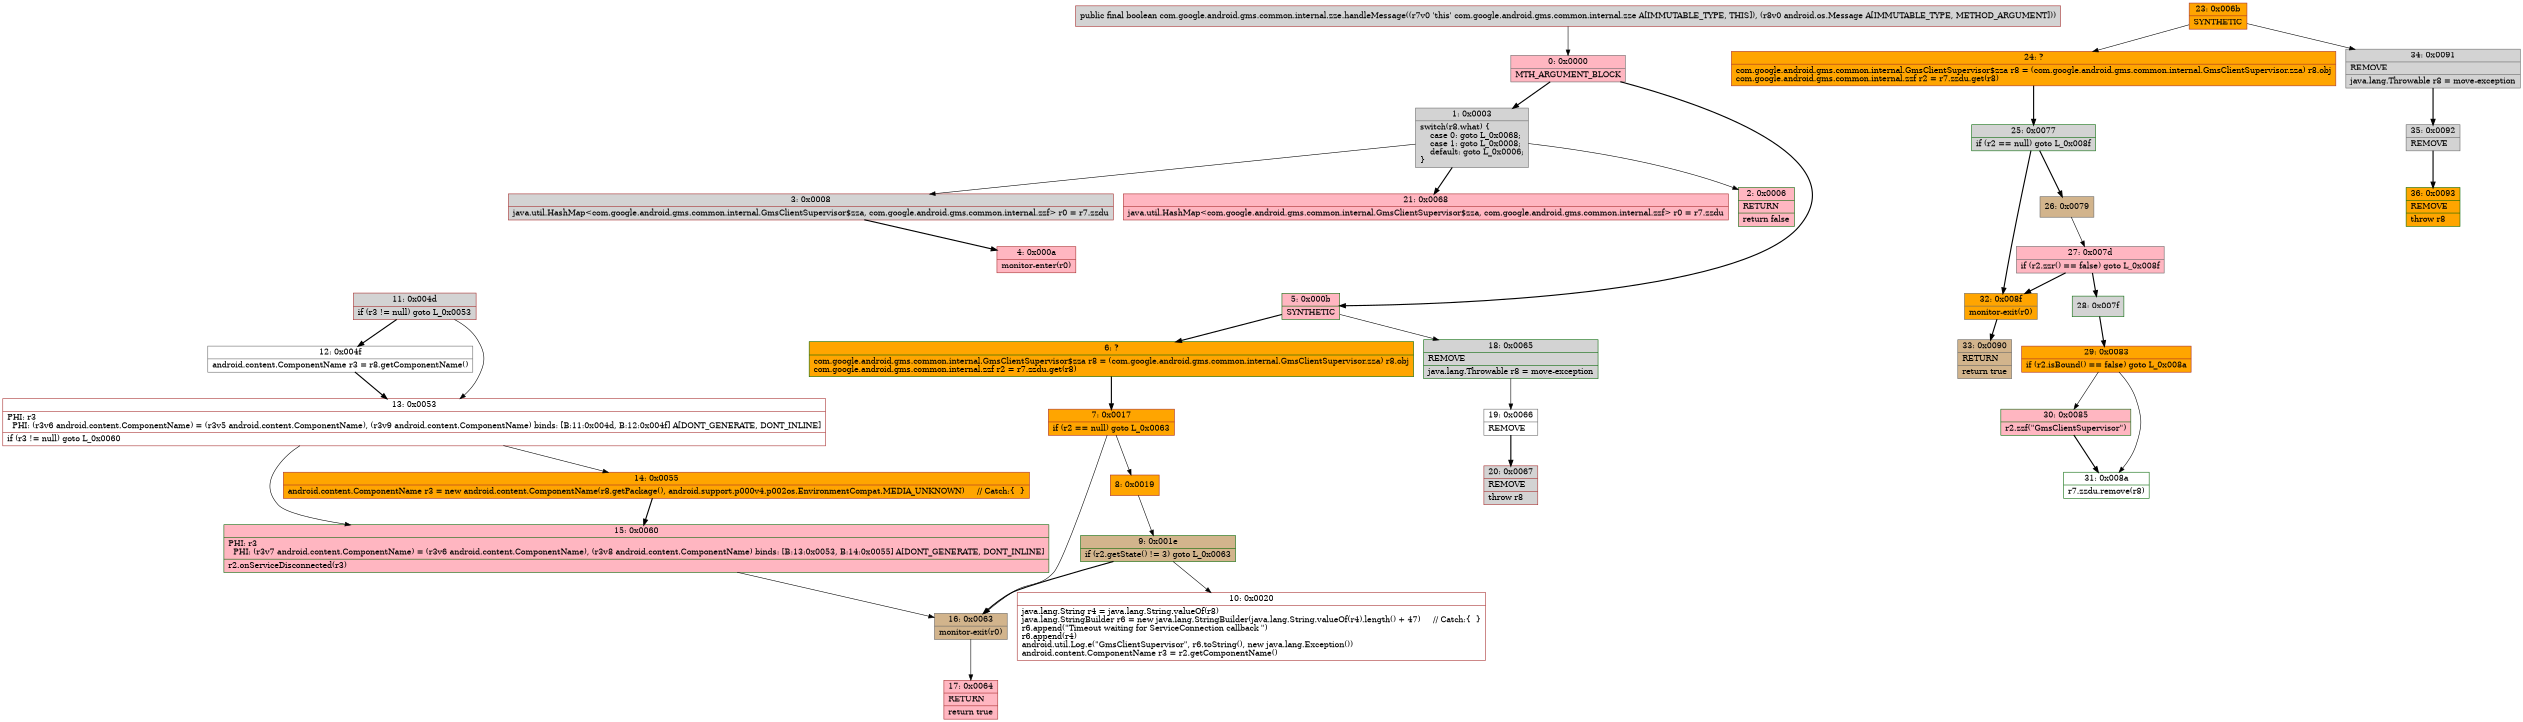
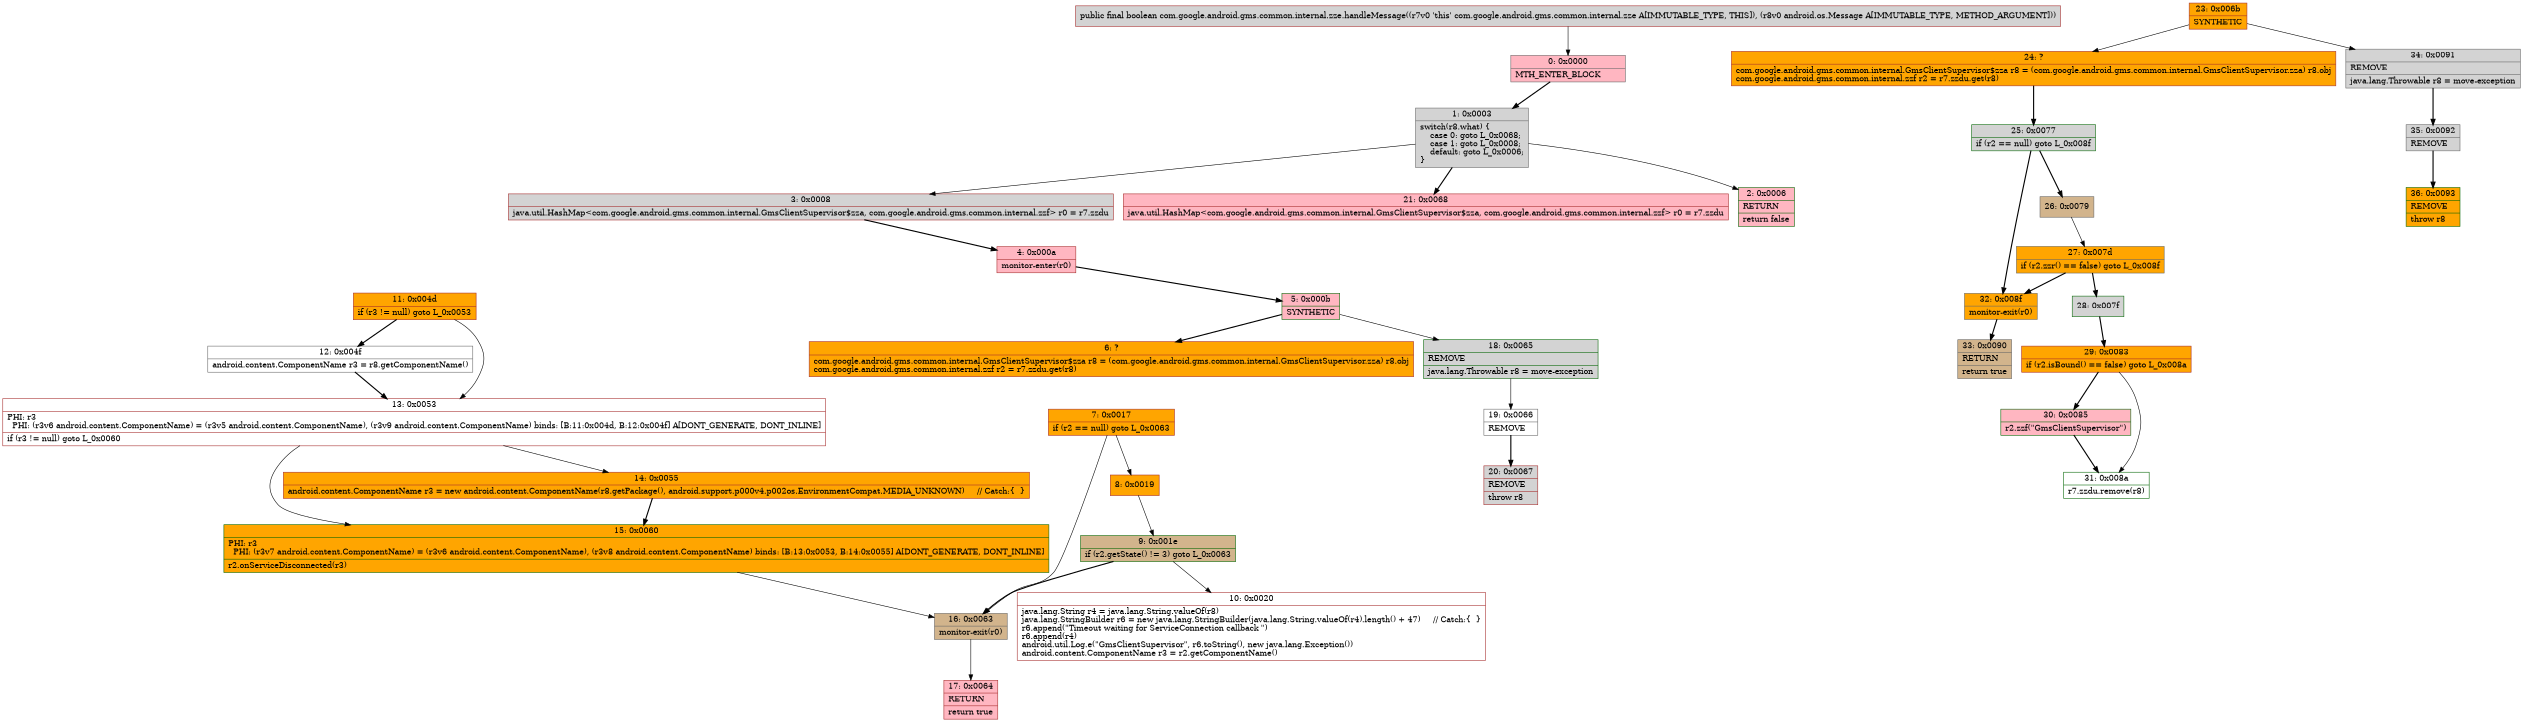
  digraph {
    node [color=brown fillcolor=lightgrey shape=record style=filled]
    edge [style=bold]
-   n1 [color=gray40 fillcolor=lightpink label="{0\:\ 0x0000|MTH_ARGUMENT_BLOCK\l}"]
+   n1 [color=gray40 fillcolor=lightpink label="{0\:\ 0x0000|MTH_ENTER_BLOCK\l}"]
    n2 [color=gray40 label="{1\:\ 0x0003|switch(r8.what) \{\l    case 0: goto L_0x0068;\l    case 1: goto L_0x0008;\l    default: goto L_0x0006;\l\}\l}"]
    n3 [color=darkgreen fillcolor=lightpink label="{2\:\ 0x0006|RETURN\l|return false\l}"]
    n4 [label="{3\:\ 0x0008|java.util.HashMap\<com.google.android.gms.common.internal.GmsClientSupervisor$zza, com.google.android.gms.common.internal.zzf\> r0 = r7.zzdu\l}"]
    n5 [fillcolor=lightpink label="{21\:\ 0x0068|java.util.HashMap\<com.google.android.gms.common.internal.GmsClientSupervisor$zza, com.google.android.gms.common.internal.zzf\> r0 = r7.zzdu\l}"]
    n6 [fillcolor=lightpink label="{4\:\ 0x000a|monitor\-enter(r0)\l}"]
    n7 [color=darkgreen fillcolor=lightpink label="{5\:\ 0x000b|SYNTHETIC\l}"]
-   n8 [color=darkgreen fillcolor=orange label="{6\:\ ?|com.google.android.gms.common.internal.GmsClientSupervisor$zza r8 = (com.google.android.gms.common.internal.GmsClientSupervisor.zza) r8.obj\lcom.google.android.gms.common.internal.zzf r2 = r7.zzdu.get(r8)\l}"]
+   n8 [fillcolor=orange label="{6\:\ ?|com.google.android.gms.common.internal.GmsClientSupervisor$zza r8 = (com.google.android.gms.common.internal.GmsClientSupervisor.zza) r8.obj\lcom.google.android.gms.common.internal.zzf r2 = r7.zzdu.get(r8)\l}"]
    n9 [color=darkgreen label="{18\:\ 0x0065|REMOVE\l|java.lang.Throwable r8 = move\-exception\l}"]
    n10 [fillcolor=orange label="{7\:\ 0x0017|if (r2 == null) goto L_0x0063\l}"]
    n11 [color=gray40 fillcolor=white label="{19\:\ 0x0066|REMOVE\l}"]
    n12 [fillcolor=orange label="{8\:\ 0x0019}"]
    n13 [color=gray40 fillcolor=tan label="{16\:\ 0x0063|monitor\-exit(r0)\l}"]
    n14 [color=darkgreen fillcolor=tan label="{9\:\ 0x001e|if (r2.getState() != 3) goto L_0x0063\l}"]
    n15 [fillcolor=lightpink label="{17\:\ 0x0064|RETURN\l|return true\l}"]
    n16 [fillcolor=white label="{10\:\ 0x0020|java.lang.String r4 = java.lang.String.valueOf(r8)\ljava.lang.StringBuilder r6 = new java.lang.StringBuilder(java.lang.String.valueOf(r4).length() + 47)     \/\/ Catch:\{  \}\lr6.append(\"Timeout waiting for ServiceConnection callback \")\lr6.append(r4)\landroid.util.Log.e(\"GmsClientSupervisor\", r6.toString(), new java.lang.Exception())\landroid.content.ComponentName r3 = r2.getComponentName()\l}"]
-   n17 [label="{11\:\ 0x004d|if (r3 != null) goto L_0x0053\l}"]
+   n17 [fillcolor=orange label="{11\:\ 0x004d|if (r3 != null) goto L_0x0053\l}"]
    n18 [color=gray40 fillcolor=white label="{12\:\ 0x004f|android.content.ComponentName r3 = r8.getComponentName()\l}"]
    n19 [fillcolor=white label="{13\:\ 0x0053|PHI: r3 \l  PHI: (r3v6 android.content.ComponentName) = (r3v5 android.content.ComponentName), (r3v9 android.content.ComponentName) binds: [B:11:0x004d, B:12:0x004f] A[DONT_GENERATE, DONT_INLINE]\l|if (r3 != null) goto L_0x0060\l}"]
    n20 [fillcolor=orange label="{14\:\ 0x0055|android.content.ComponentName r3 = new android.content.ComponentName(r8.getPackage(), android.support.p000v4.p002os.EnvironmentCompat.MEDIA_UNKNOWN)     \/\/ Catch:\{  \}\l}"]
-   n21 [color=darkgreen fillcolor=lightpink label="{15\:\ 0x0060|PHI: r3 \l  PHI: (r3v7 android.content.ComponentName) = (r3v6 android.content.ComponentName), (r3v8 android.content.ComponentName) binds: [B:13:0x0053, B:14:0x0055] A[DONT_GENERATE, DONT_INLINE]\l|r2.onServiceDisconnected(r3)\l}"]
+   n21 [color=darkgreen fillcolor=orange label="{15\:\ 0x0060|PHI: r3 \l  PHI: (r3v7 android.content.ComponentName) = (r3v6 android.content.ComponentName), (r3v8 android.content.ComponentName) binds: [B:13:0x0053, B:14:0x0055] A[DONT_GENERATE, DONT_INLINE]\l|r2.onServiceDisconnected(r3)\l}"]
    n22 [label="{20\:\ 0x0067|REMOVE\l|throw r8\l}"]
    n23 [fillcolor=orange label="{23\:\ 0x006b|SYNTHETIC\l}"]
    n24 [fillcolor=orange label="{24\:\ ?|com.google.android.gms.common.internal.GmsClientSupervisor$zza r8 = (com.google.android.gms.common.internal.GmsClientSupervisor.zza) r8.obj\lcom.google.android.gms.common.internal.zzf r2 = r7.zzdu.get(r8)\l}"]
    n25 [color=gray40 label="{34\:\ 0x0091|REMOVE\l|java.lang.Throwable r8 = move\-exception\l}"]
    n26 [color=darkgreen label="{25\:\ 0x0077|if (r2 == null) goto L_0x008f\l}"]
    n27 [color=gray40 label="{35\:\ 0x0092|REMOVE\l}"]
    n28 [color=gray40 fillcolor=tan label="{26\:\ 0x0079}"]
    n29 [color=gray40 fillcolor=orange label="{32\:\ 0x008f|monitor\-exit(r0)\l}"]
-   n30 [color=gray40 fillcolor=lightpink label="{27\:\ 0x007d|if (r2.zzr() == false) goto L_0x008f\l}"]
+   n30 [color=gray40 fillcolor=orange label="{27\:\ 0x007d|if (r2.zzr() == false) goto L_0x008f\l}"]
    n31 [color=gray40 fillcolor=tan label="{33\:\ 0x0090|RETURN\l|return true\l}"]
    n32 [color=darkgreen label="{28\:\ 0x007f}"]
    n33 [fillcolor=orange label="{29\:\ 0x0083|if (r2.isBound() == false) goto L_0x008a\l}"]
    n34 [color=darkgreen fillcolor=lightpink label="{30\:\ 0x0085|r2.zzf(\"GmsClientSupervisor\")\l}"]
    n35 [color=darkgreen fillcolor=white label="{31\:\ 0x008a|r7.zzdu.remove(r8)\l}"]
    n36 [color=darkgreen fillcolor=orange label="{36\:\ 0x0093|REMOVE\l|throw r8\l}"]
    n37 [label="{public final boolean com.google.android.gms.common.internal.zze.handleMessage((r7v0 'this' com.google.android.gms.common.internal.zze A[IMMUTABLE_TYPE, THIS]), (r8v0 android.os.Message A[IMMUTABLE_TYPE, METHOD_ARGUMENT])) }"]
    n1 -> n2
    n2 -> n3 [style=solid]
    n2 -> n4 [style=solid]
    n2 -> n5
    n4 -> n6
-   n1 -> n7
+   n6 -> n7
    n7 -> n8
    n7 -> n9 [style=solid]
-   n8 -> n10
    n9 -> n11 [style=solid]
    n10 -> n12 [style=solid]
    n10 -> n13 [style=solid]
    n11 -> n22
    n12 -> n14 [style=solid]
    n13 -> n15 [style=solid]
    n14 -> n13
    n14 -> n16 [style=solid]
    n17 -> n18
    n17 -> n19 [style=solid]
    n18 -> n19
    n19 -> n20 [style=solid]
    n19 -> n21 [style=solid]
    n20 -> n21
    n21 -> n13 [style=solid]
    n23 -> n24 [style=solid]
    n23 -> n25 [style=solid]
    n24 -> n26
    n25 -> n27
    n26 -> n28
    n26 -> n29
    n27 -> n36
    n28 -> n30 [style=solid]
    n29 -> n31
    n30 -> n29
    n30 -> n32
    n32 -> n33
-   n33 -> n34 [style=solid]
+   n33 -> n34
    n33 -> n35 [style=solid]
    n34 -> n35
    n37 -> n1 [style=solid]
  }
